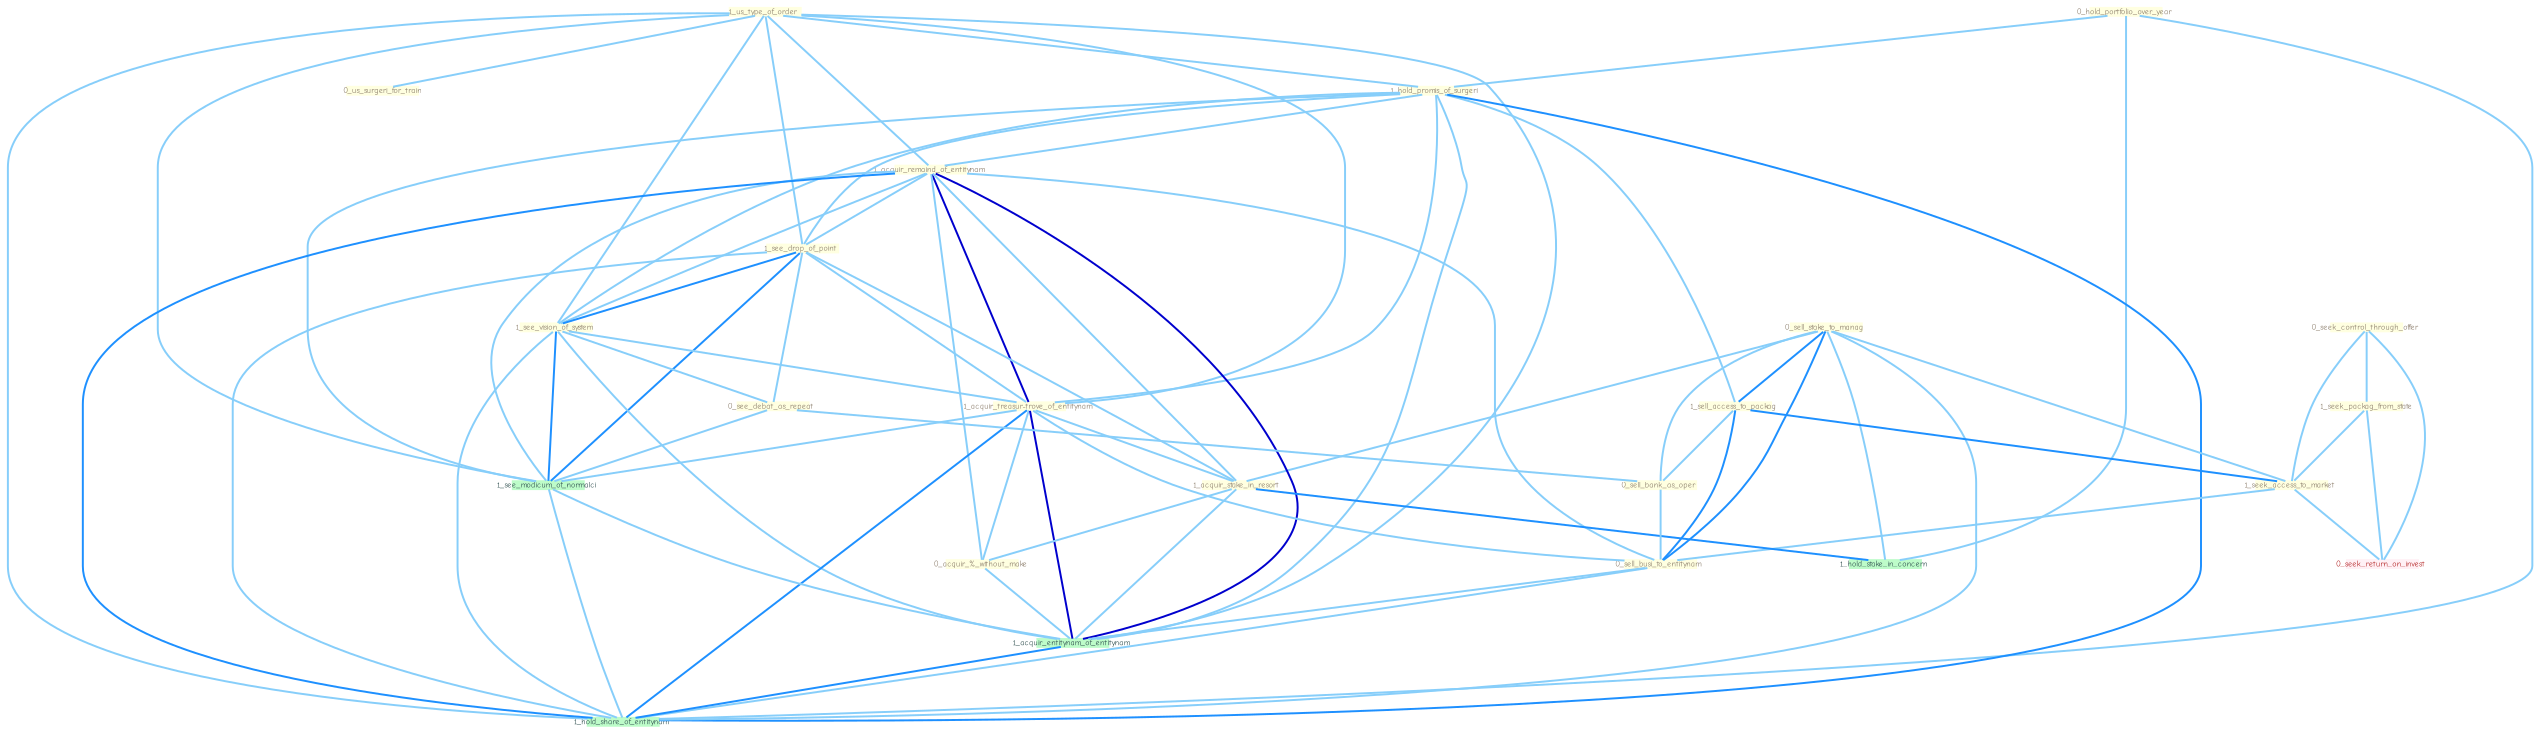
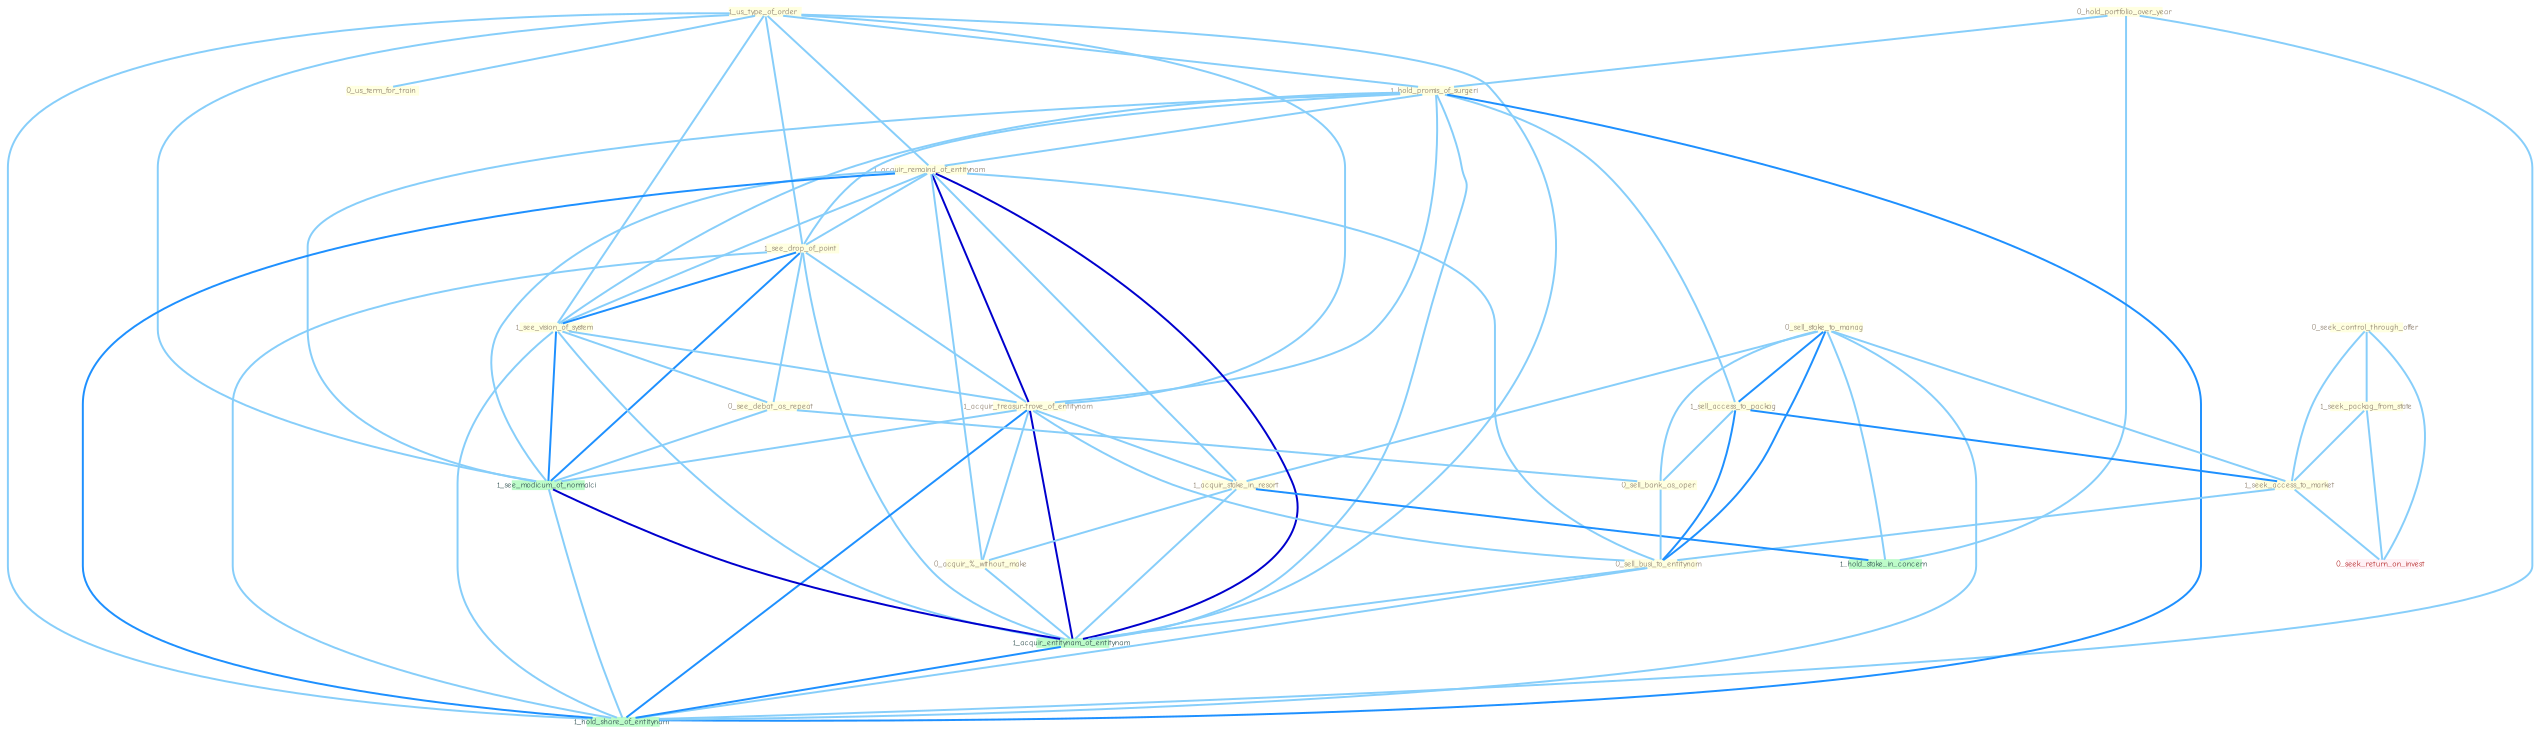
  graph {
    fontname="Comic Neue"
    node [color="#ffffe0" fixedsize=true fontcolor="#8b7d6b" fontname="Comic Neue" fontsize=4 shape=polygon style=filled]
    edge [color="#87cefa" fontname="Comic Neue" w=1]
    "1_us_type_of_order " [height=.06 width=.5]
    "0_hold_portfolio_over_year " [height=.06 width=.5]
    "0_seek_control_through_offer " [height=.06 width=.5]
    "1_hold_promis_of_surgeri " [height=.06 width=.5]
    "0_sell_stake_to_manag " [height=.06 width=.5]
    n6 [height=.06 label="1_seek_packag_from_state" width=.5]
    "1_acquir_remaind_of_entitynam " [height=.06 width=.5]
    "1_see_drop_of_point " [height=.06 width=.5]
    "1_see_vision_of_system " [height=.06 width=.5]
    "1_sell_access_to_packag " [height=.06 width=.5]
    "1_seek_access_to_market " [height=.06 width=.5]
    "1_acquir_treasur-trove_of_entitynam " [height=.06 width=.5]
    "1_acquir_stake_in_resort " [height=.06 width=.5]
    "0_see_debat_as_repeat " [height=.06 width=.5]
    "0_sell_bank_as_oper " [height=.06 width=.5]
-   "0_us_term_for_train " [height=.06 width=.5 label="0_us_surgeri_for_train"]
+   "0_us_term_for_train " [height=.06 width=.5]
    "0_acquir_%_without_make " [height=.06 width=.5]
    "0_sell_busi_to_entitynam " [height=.06 width=.5]
    "0_seek_return_on_invest " [color="#fff0f5" fontcolor="#b22222" height=.06 width=.5]
    "1_see_modicum_of_normalci " [color="#BDFCC9" fontcolor="#2f4f4f" height=.06 width=.5]
    "1_acquir_entitynam_of_entitynam " [color="#BDFCC9" fontcolor="#2f4f4f" height=.06 width=.5]
    "1_hold_share_of_entitynam " [color="#BDFCC9" fontcolor="#2f4f4f" height=.06 width=.5]
    "1_hold_stake_in_concern " [color="#BDFCC9" fontcolor="#2f4f4f" height=.06 width=.5]
    subgraph sub_1 {
      "1_us_type_of_order "
      "0_hold_portfolio_over_year "
      "0_seek_control_through_offer "
      "1_hold_promis_of_surgeri "
      "0_sell_stake_to_manag "
      n6
      "1_acquir_remaind_of_entitynam "
      "1_see_drop_of_point "
      "1_see_vision_of_system "
      "1_sell_access_to_packag "
      "1_seek_access_to_market "
      "1_acquir_treasur-trove_of_entitynam "
      "1_acquir_stake_in_resort "
      "0_see_debat_as_repeat "
      "0_sell_bank_as_oper "
      "0_us_term_for_train "
      "0_acquir_%_without_make "
      "0_sell_busi_to_entitynam "
    }
    subgraph sub_2 {
      "0_seek_return_on_invest "
    }
    "1_us_type_of_order " -- "1_hold_promis_of_surgeri "
    "1_us_type_of_order " -- "1_acquir_remaind_of_entitynam "
    "1_us_type_of_order " -- "1_see_drop_of_point "
    "1_us_type_of_order " -- "1_see_vision_of_system "
    "1_us_type_of_order " -- "1_acquir_treasur-trove_of_entitynam "
    "1_us_type_of_order " -- "0_us_term_for_train "
    "1_us_type_of_order " -- "1_see_modicum_of_normalci "
    "1_us_type_of_order " -- "1_acquir_entitynam_of_entitynam "
    "1_us_type_of_order " -- "1_hold_share_of_entitynam "
    "0_hold_portfolio_over_year " -- "1_hold_promis_of_surgeri "
    "0_hold_portfolio_over_year " -- "1_hold_share_of_entitynam "
    "0_hold_portfolio_over_year " -- "1_hold_stake_in_concern "
    "0_seek_control_through_offer " -- n6
    "0_seek_control_through_offer " -- "1_seek_access_to_market "
    "0_seek_control_through_offer " -- "0_seek_return_on_invest "
    "1_hold_promis_of_surgeri " -- "1_acquir_remaind_of_entitynam "
    "1_hold_promis_of_surgeri " -- "1_see_drop_of_point "
    "1_hold_promis_of_surgeri " -- "1_see_vision_of_system "
    "1_hold_promis_of_surgeri " -- "1_sell_access_to_packag "
    "1_hold_promis_of_surgeri " -- "1_acquir_treasur-trove_of_entitynam "
    "1_hold_promis_of_surgeri " -- "1_see_modicum_of_normalci "
    "1_hold_promis_of_surgeri " -- "1_acquir_entitynam_of_entitynam "
    "1_hold_promis_of_surgeri " -- "1_hold_share_of_entitynam " [color="#1e90ff" w=2]
    "0_sell_stake_to_manag " -- "1_sell_access_to_packag " [color="#1e90ff" w=2]
    "0_sell_stake_to_manag " -- "1_seek_access_to_market "
    "0_sell_stake_to_manag " -- "1_acquir_stake_in_resort "
    "0_sell_stake_to_manag " -- "0_sell_bank_as_oper "
    "0_sell_stake_to_manag " -- "0_sell_busi_to_entitynam " [color="#1e90ff" w=2]
    "0_sell_stake_to_manag " -- "1_hold_share_of_entitynam "
    "0_sell_stake_to_manag " -- "1_hold_stake_in_concern "
    n6 -- "1_seek_access_to_market "
    n6 -- "0_seek_return_on_invest "
    "1_acquir_remaind_of_entitynam " -- "1_see_drop_of_point "
    "1_acquir_remaind_of_entitynam " -- "1_see_vision_of_system "
    "1_acquir_remaind_of_entitynam " -- "1_acquir_treasur-trove_of_entitynam " [color="#0000cd" w=3]
    "1_acquir_remaind_of_entitynam " -- "1_acquir_stake_in_resort "
    "1_acquir_remaind_of_entitynam " -- "0_acquir_%_without_make "
    "1_acquir_remaind_of_entitynam " -- "0_sell_busi_to_entitynam "
    "1_acquir_remaind_of_entitynam " -- "1_see_modicum_of_normalci "
    "1_acquir_remaind_of_entitynam " -- "1_acquir_entitynam_of_entitynam " [color="#0000cd" w=3]
    "1_acquir_remaind_of_entitynam " -- "1_hold_share_of_entitynam " [color="#1e90ff" w=2]
    "1_see_drop_of_point " -- "1_see_vision_of_system " [color="#1e90ff" w=2]
    "1_see_drop_of_point " -- "1_acquir_treasur-trove_of_entitynam "
    "1_see_drop_of_point " -- "0_see_debat_as_repeat "
    "1_see_drop_of_point " -- "1_see_modicum_of_normalci " [color="#1e90ff" w=2]
-   "1_see_drop_of_point " -- "1_acquir_stake_in_resort "
+   "1_see_drop_of_point " -- "1_acquir_entitynam_of_entitynam "
    "1_see_drop_of_point " -- "1_hold_share_of_entitynam "
    "1_see_vision_of_system " -- "1_acquir_treasur-trove_of_entitynam "
    "1_see_vision_of_system " -- "0_see_debat_as_repeat "
    "1_see_vision_of_system " -- "1_see_modicum_of_normalci " [color="#1e90ff" w=2]
    "1_see_vision_of_system " -- "1_acquir_entitynam_of_entitynam "
    "1_see_vision_of_system " -- "1_hold_share_of_entitynam "
    "1_sell_access_to_packag " -- "1_seek_access_to_market " [color="#1e90ff" w=2]
    "1_sell_access_to_packag " -- "0_sell_bank_as_oper "
    "1_sell_access_to_packag " -- "0_sell_busi_to_entitynam " [color="#1e90ff" w=2]
    "1_seek_access_to_market " -- "0_sell_busi_to_entitynam "
    "1_seek_access_to_market " -- "0_seek_return_on_invest "
    "1_acquir_treasur-trove_of_entitynam " -- "1_acquir_stake_in_resort "
    "1_acquir_treasur-trove_of_entitynam " -- "0_acquir_%_without_make "
    "1_acquir_treasur-trove_of_entitynam " -- "0_sell_busi_to_entitynam "
    "1_acquir_treasur-trove_of_entitynam " -- "1_see_modicum_of_normalci "
    "1_acquir_treasur-trove_of_entitynam " -- "1_acquir_entitynam_of_entitynam " [color="#0000cd" w=3]
    "1_acquir_treasur-trove_of_entitynam " -- "1_hold_share_of_entitynam " [color="#1e90ff" w=2]
    "1_acquir_stake_in_resort " -- "0_acquir_%_without_make "
    "1_acquir_stake_in_resort " -- "1_acquir_entitynam_of_entitynam "
    "1_acquir_stake_in_resort " -- "1_hold_stake_in_concern " [color="#1e90ff" w=2]
    "0_see_debat_as_repeat " -- "0_sell_bank_as_oper "
    "0_see_debat_as_repeat " -- "1_see_modicum_of_normalci "
    "0_sell_bank_as_oper " -- "0_sell_busi_to_entitynam "
    "0_acquir_%_without_make " -- "1_acquir_entitynam_of_entitynam "
    "0_sell_busi_to_entitynam " -- "1_acquir_entitynam_of_entitynam "
    "0_sell_busi_to_entitynam " -- "1_hold_share_of_entitynam "
-   "1_see_modicum_of_normalci " -- "1_acquir_entitynam_of_entitynam "
+   "1_see_modicum_of_normalci " -- "1_acquir_entitynam_of_entitynam " [color="#0000cd"]
    "1_see_modicum_of_normalci " -- "1_hold_share_of_entitynam "
    "1_acquir_entitynam_of_entitynam " -- "1_hold_share_of_entitynam " [color="#1e90ff" w=2]
  }
